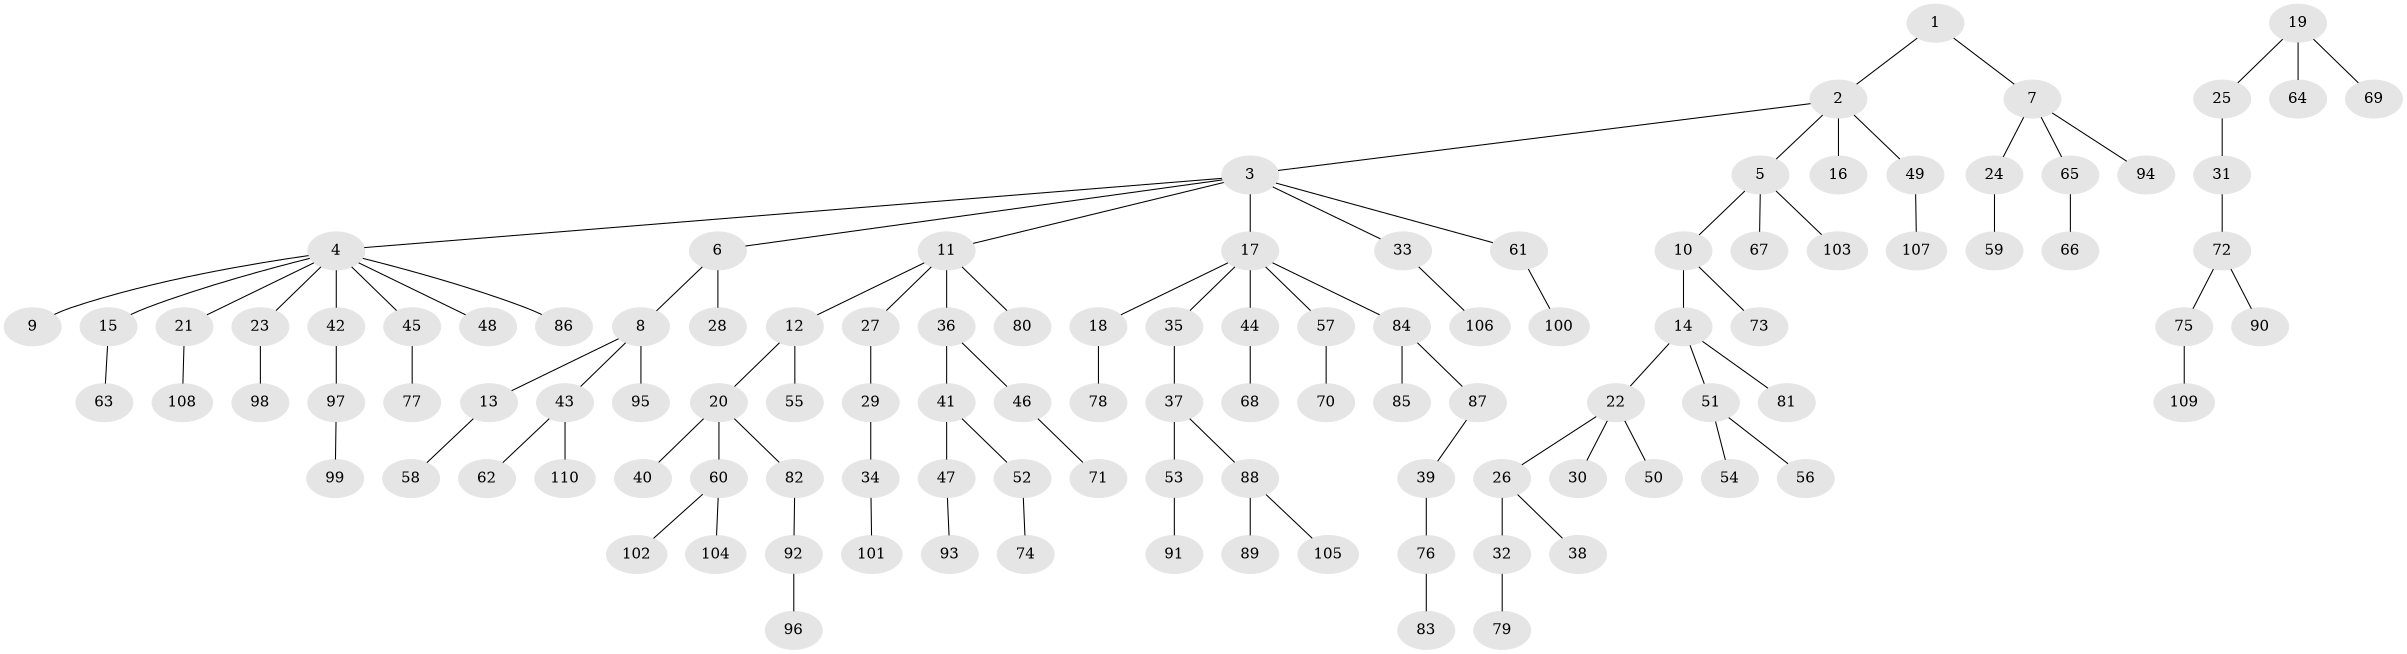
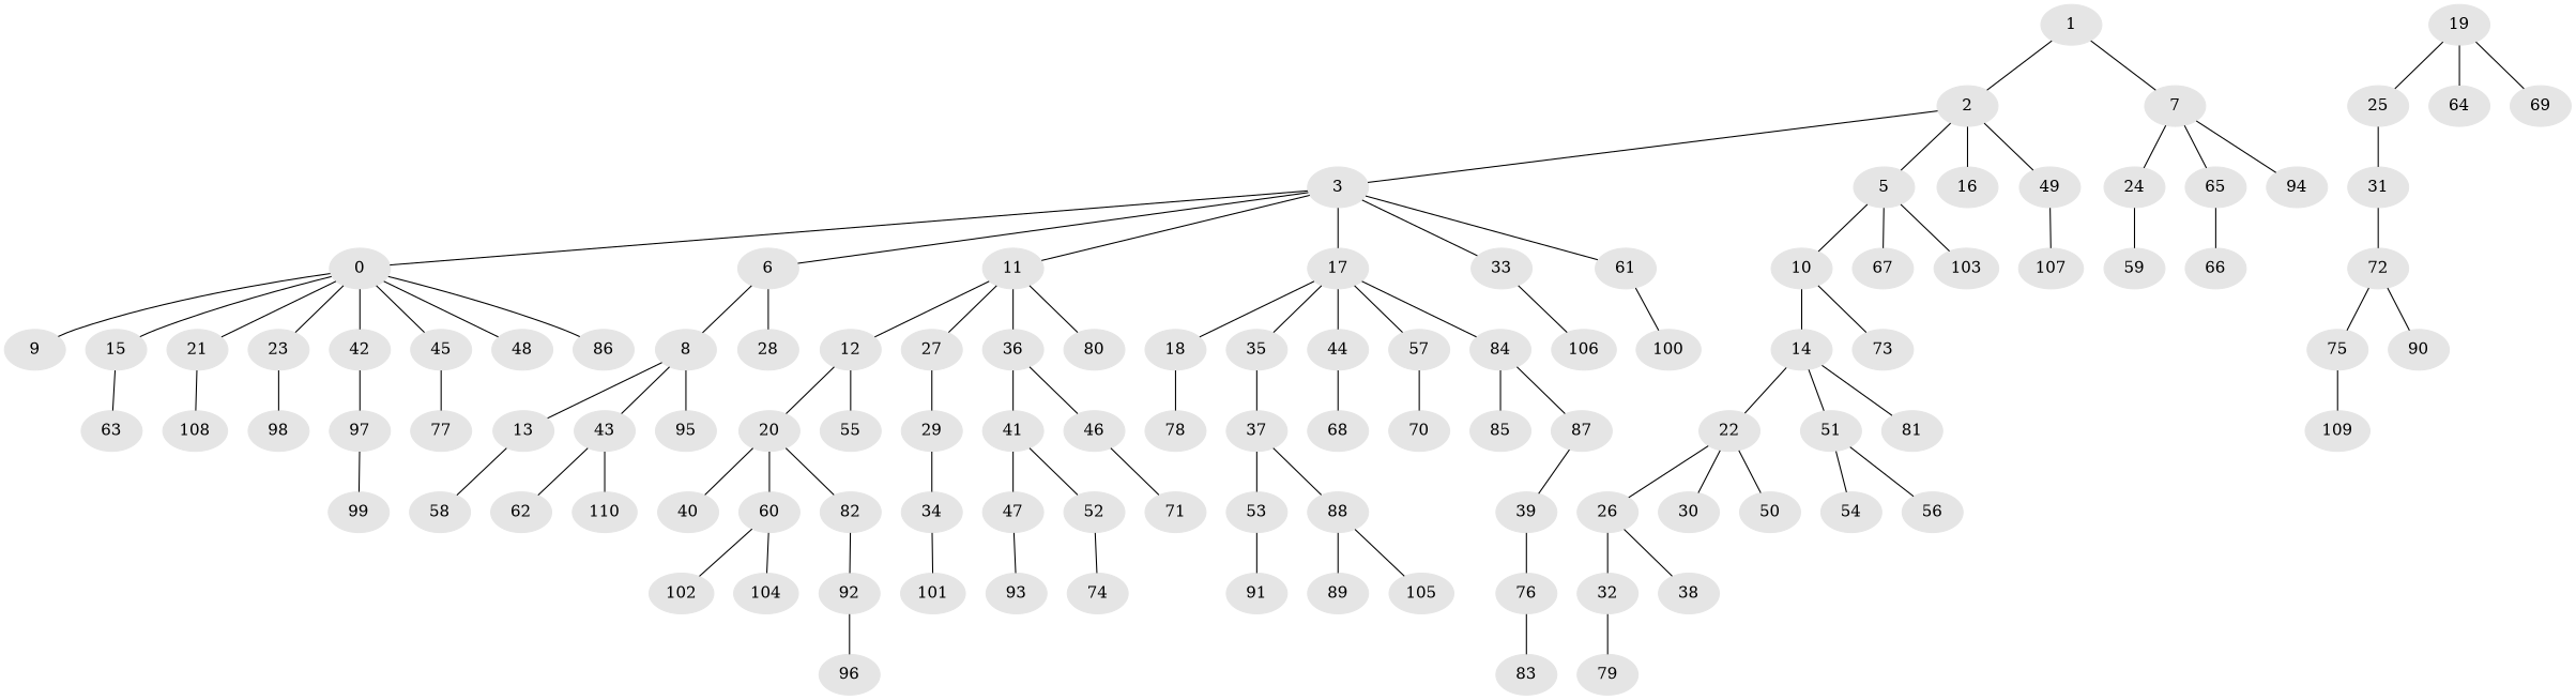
  graph {
    node [color=gray90 style=filled]
    1
    2
    7
    3
    5
    16
    49
    24
    65
    94
-   4
+   4 [label=0]
    6
    11
    17
    33
    61
    10
    67
    103
    107
    9
    15
    21
    23
    42
    45
    48
    86
    8
    28
    12
    27
    36
    80
    18
    35
    44
    57
    84
    106
    100
    63
    108
    98
    97
    77
    14
    73
    13
    43
    95
    59
    66
    58
    62
    110
    22
    51
    81
    20
    55
    29
    41
    46
    40
    60
    82
    26
    30
    50
    54
    56
    19
    25
    64
    69
    78
    37
    68
    70
    85
    87
    31
    102
    104
    92
    32
    38
    39
    76
    72
    79
    34
    101
    75
    90
    53
    88
    47
    52
    71
    91
    89
    105
    83
    93
    74
    99
    109
    96
    1 -- 2
    1 -- 7
    2 -- 3
    2 -- 5
    2 -- 16
    2 -- 49
    7 -- 24
    7 -- 65
    7 -- 94
    3 -- 4
    3 -- 6
    3 -- 11
    3 -- 17
    3 -- 33
    3 -- 61
    5 -- 10
    5 -- 67
    5 -- 103
    49 -- 107
    24 -- 59
    65 -- 66
    4 -- 9
    4 -- 15
    4 -- 21
    4 -- 23
    4 -- 42
    4 -- 45
    4 -- 48
    4 -- 86
    6 -- 8
    6 -- 28
    11 -- 12
    11 -- 27
    11 -- 36
    11 -- 80
    17 -- 18
    17 -- 35
    17 -- 44
    17 -- 57
    17 -- 84
    33 -- 106
    61 -- 100
    10 -- 14
    10 -- 73
    15 -- 63
    21 -- 108
    23 -- 98
    42 -- 97
    45 -- 77
    8 -- 13
    8 -- 43
    8 -- 95
    12 -- 20
    12 -- 55
    27 -- 29
    36 -- 41
    36 -- 46
    18 -- 78
    35 -- 37
    44 -- 68
    57 -- 70
    84 -- 85
    84 -- 87
    97 -- 99
    14 -- 22
    14 -- 51
    14 -- 81
    13 -- 58
    43 -- 62
    43 -- 110
    22 -- 26
    22 -- 30
    22 -- 50
    51 -- 54
    51 -- 56
    20 -- 40
    20 -- 60
    20 -- 82
    29 -- 34
    41 -- 47
    41 -- 52
    46 -- 71
    60 -- 102
    60 -- 104
    82 -- 92
    26 -- 32
    26 -- 38
    19 -- 25
    19 -- 64
    19 -- 69
    25 -- 31
    37 -- 53
    37 -- 88
    87 -- 39
    31 -- 72
    92 -- 96
    32 -- 79
    39 -- 76
    76 -- 83
    72 -- 75
    72 -- 90
    34 -- 101
    75 -- 109
    53 -- 91
    88 -- 89
    88 -- 105
    47 -- 93
    52 -- 74
  }
